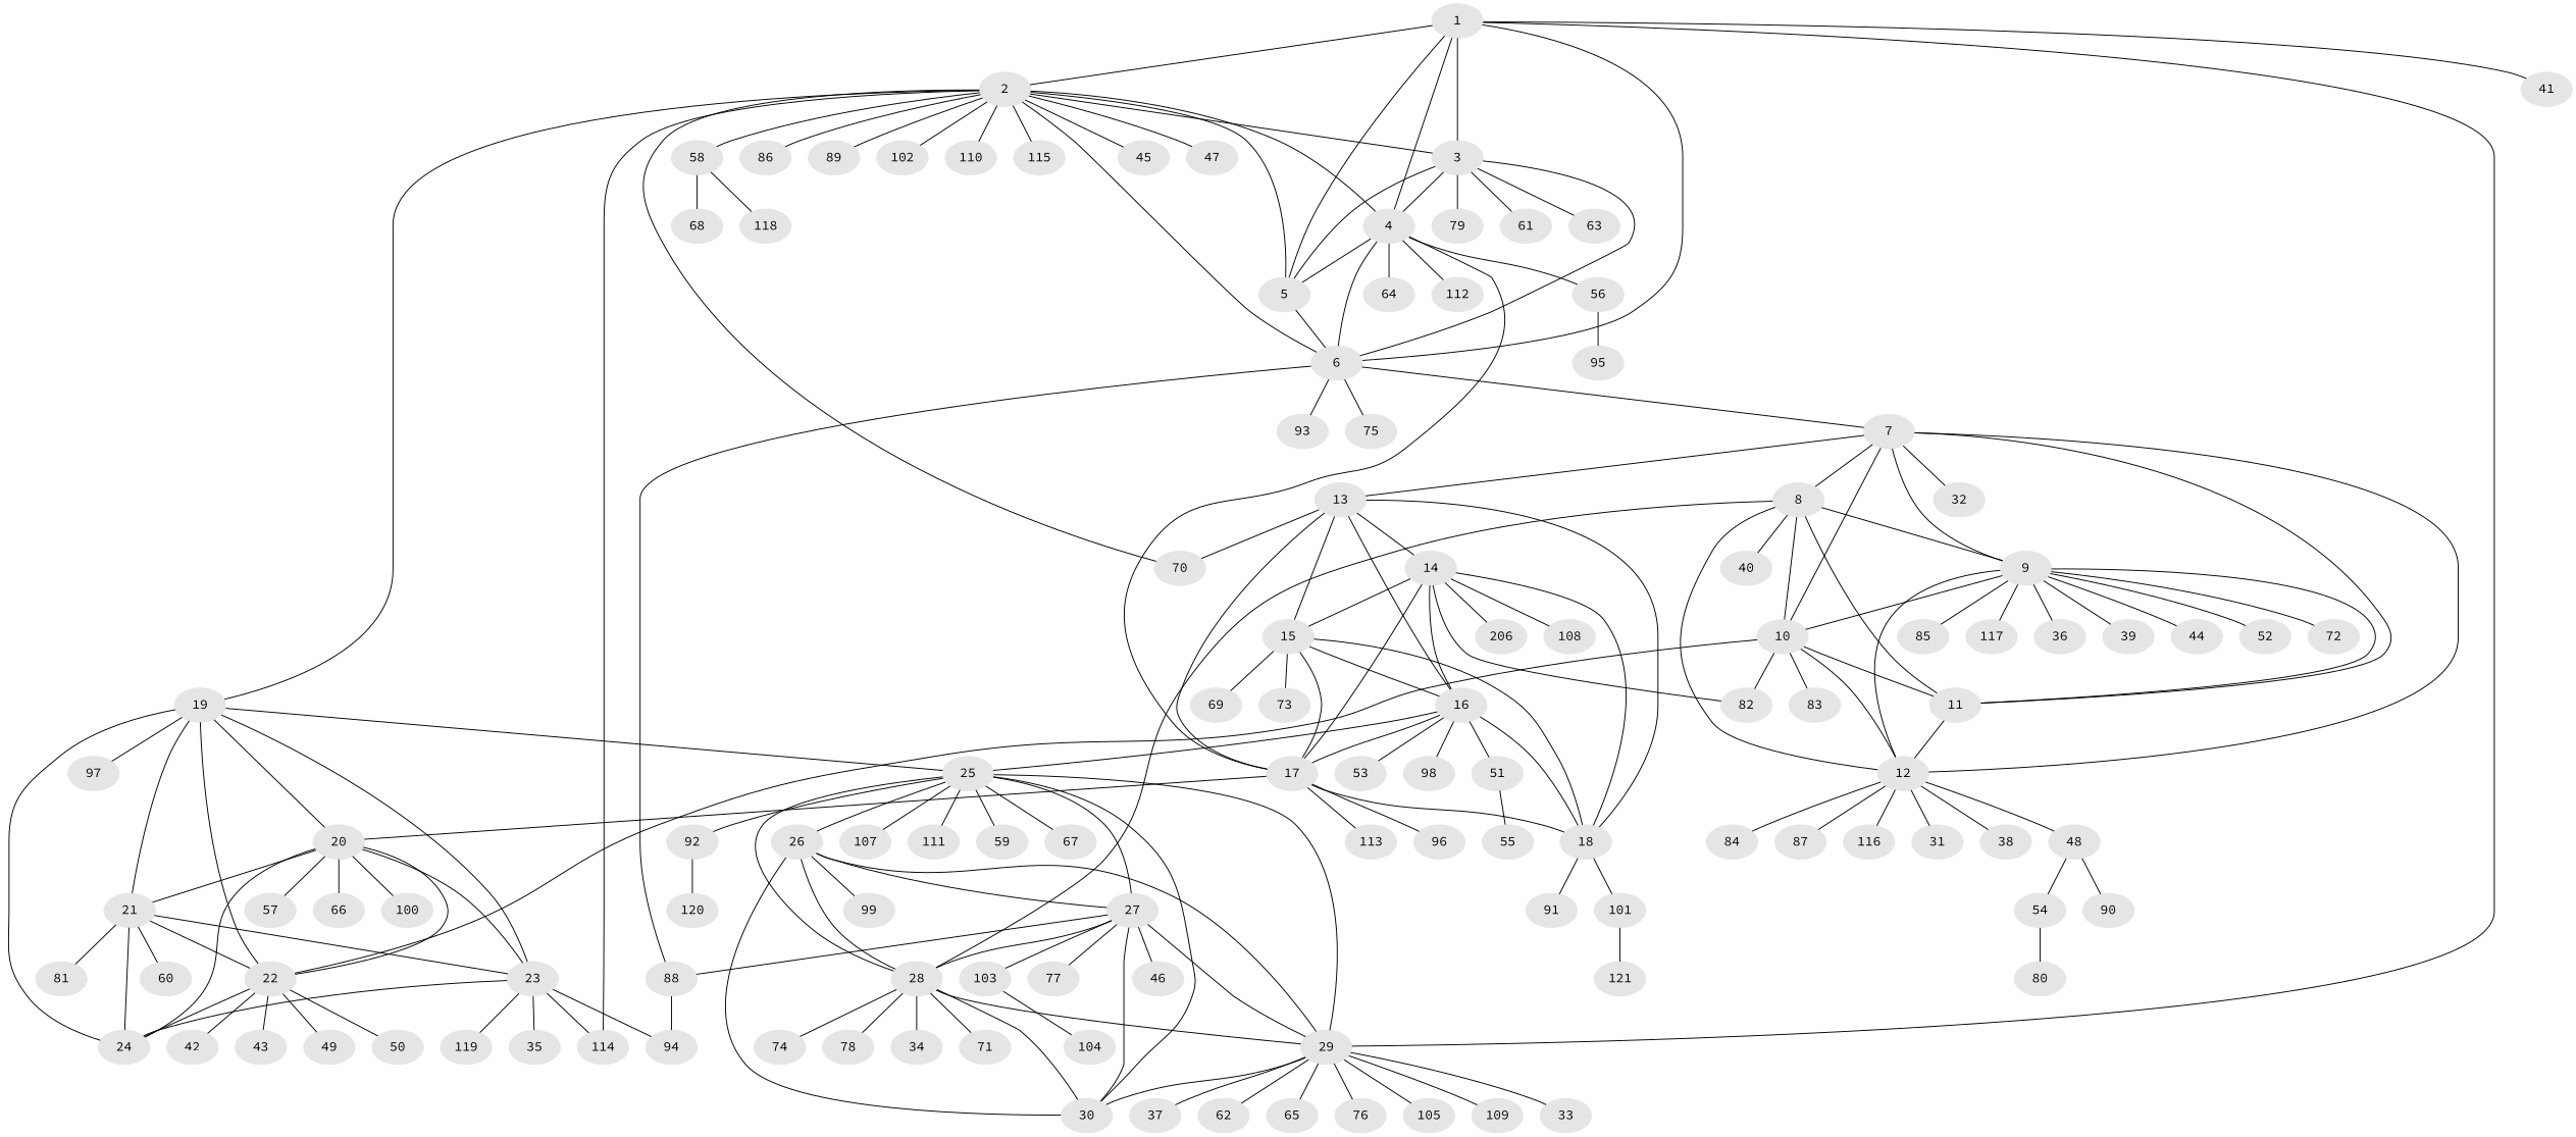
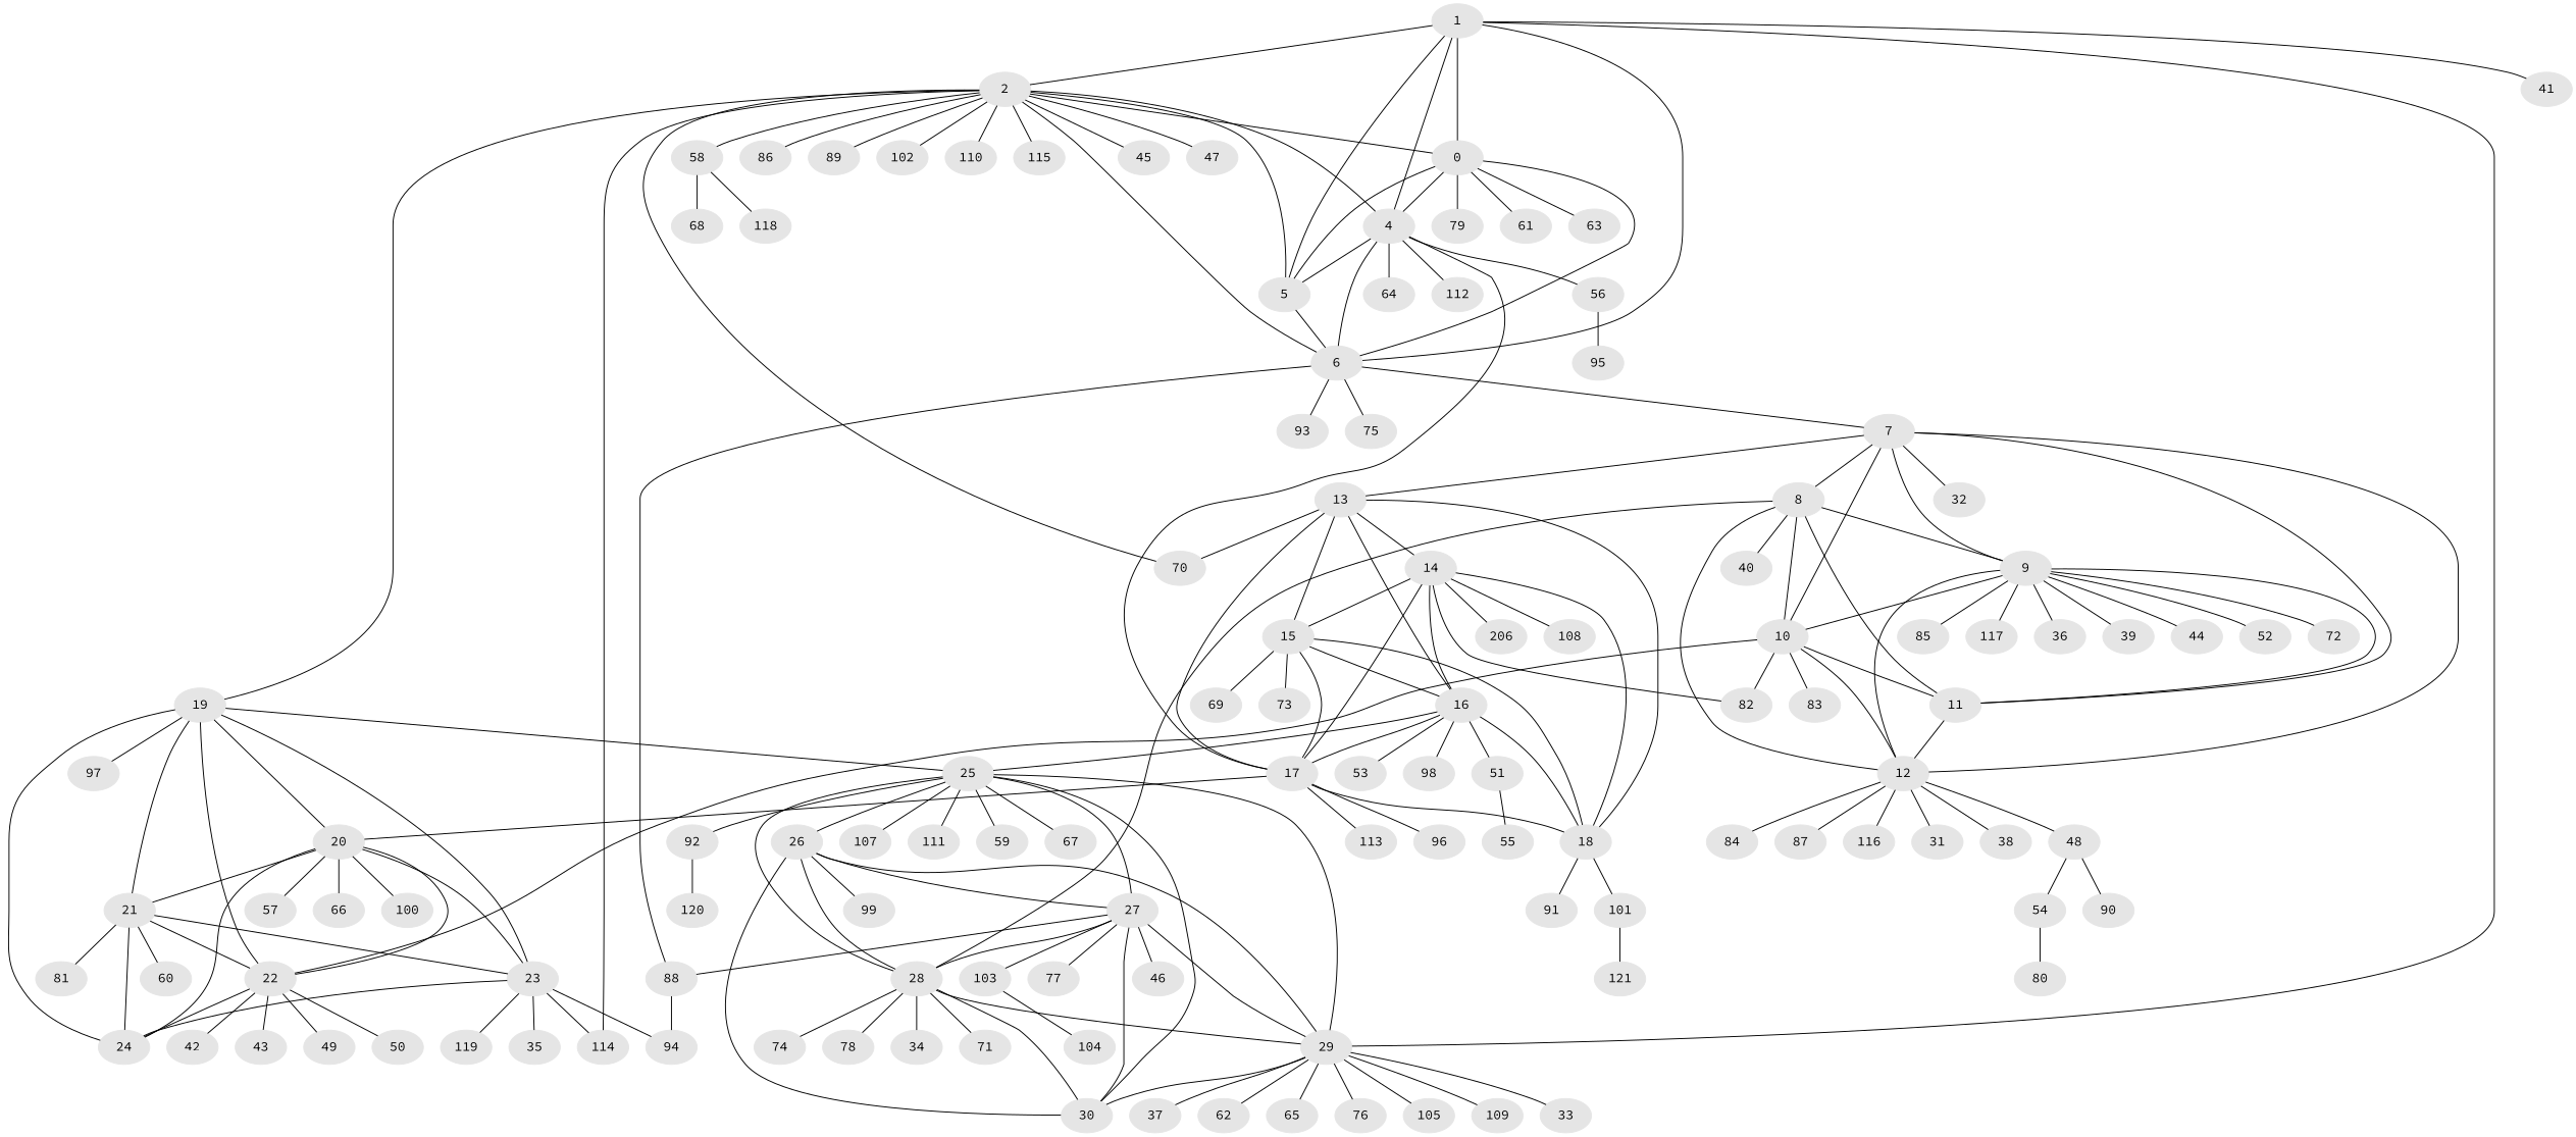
  graph {
    fontname="Source Code Pro"
    node [color=gray90 fontname="Source Code Pro" style=filled]
    edge [fontname="Source Code Pro"]
    1
    2
-   3
+   3 [label=0]
    4
    5
    6
    29
    41
    19
    45
    47
    58
    70
    86
    89
    102
    110
    114
    115
    61
    63
    79
    17
    56
    64
    112
    7
    75
    88
    93
    30
    33
    37
    62
    65
    76
    105
    109
    22
    25
    20
    21
    23
    24
    97
    68
    118
    18
    96
    113
    95
    8
    9
    10
    11
    12
    13
    32
    94
    28
    40
    36
    39
    44
    52
    72
    85
    117
    82
    83
    31
    38
    48
    84
    87
    116
    14
    15
    16
    34
    71
    74
    78
    42
    43
    49
    50
    54
    90
    n90 [label=206]
    108
    69
    73
    51
    53
    98
    91
    101
    26
    27
    59
    67
    92
    107
    111
    55
    57
    66
    100
    121
    60
    81
    35
    119
    99
    46
    77
    103
    120
    104
    80
    1 -- 2
    1 -- 3
    1 -- 4
    1 -- 5
    1 -- 6
    1 -- 29
    1 -- 41
    2 -- 3
    2 -- 4
    2 -- 5
    2 -- 6
    2 -- 19
    2 -- 45
    2 -- 47
    2 -- 58
    2 -- 70
    2 -- 86
    2 -- 89
    2 -- 102
    2 -- 110
    2 -- 114
    2 -- 115
    3 -- 4
    3 -- 5
    3 -- 6
    3 -- 61
    3 -- 63
    3 -- 79
    4 -- 5
    4 -- 6
    4 -- 17
    4 -- 56
    4 -- 64
    4 -- 112
    5 -- 6
    6 -- 7
    6 -- 75
    6 -- 88
    6 -- 93
    29 -- 30
    29 -- 33
    29 -- 37
    29 -- 62
    29 -- 65
    29 -- 76
    29 -- 105
    29 -- 109
    19 -- 22
    19 -- 25
    19 -- 20
    19 -- 21
    19 -- 23
    19 -- 24
    19 -- 97
    58 -- 68
    58 -- 118
    17 -- 20
    17 -- 18
    17 -- 96
    17 -- 113
    56 -- 95
    7 -- 8
    7 -- 9
    7 -- 10
    7 -- 11
    7 -- 12
    7 -- 13
    7 -- 32
    88 -- 94
    22 -- 24
    22 -- 42
    22 -- 43
    22 -- 49
    22 -- 50
    25 -- 29
    25 -- 30
    25 -- 28
    25 -- 26
    25 -- 27
    25 -- 59
    25 -- 67
    25 -- 92
    25 -- 107
    25 -- 111
    20 -- 22
    20 -- 21
    20 -- 23
    20 -- 24
    20 -- 57
    20 -- 66
    20 -- 100
    21 -- 22
    21 -- 23
    21 -- 24
    21 -- 60
    21 -- 81
    23 -- 114
    23 -- 24
    23 -- 94
    23 -- 35
    23 -- 119
    18 -- 91
    18 -- 101
    8 -- 9
    8 -- 10
    8 -- 11
    8 -- 12
    8 -- 28
    8 -- 40
    9 -- 10
    9 -- 11
    9 -- 12
    9 -- 36
    9 -- 39
    9 -- 44
    9 -- 52
    9 -- 72
    9 -- 85
    9 -- 117
    10 -- 22
    10 -- 11
    10 -- 12
    10 -- 82
    10 -- 83
    11 -- 12
    12 -- 31
    12 -- 38
    12 -- 48
    12 -- 84
    12 -- 87
    12 -- 116
    13 -- 70
    13 -- 17
    13 -- 18
    13 -- 14
    13 -- 15
    13 -- 16
    28 -- 29
    28 -- 30
    28 -- 34
    28 -- 71
    28 -- 74
    28 -- 78
    48 -- 54
    48 -- 90
    14 -- 17
    14 -- 18
    14 -- 82
    14 -- 15
    14 -- 16
    14 -- n90
    14 -- 108
    15 -- 17
    15 -- 18
    15 -- 16
    15 -- 69
    15 -- 73
    16 -- 17
    16 -- 25
    16 -- 18
    16 -- 51
    16 -- 53
    16 -- 98
    54 -- 80
    51 -- 55
    101 -- 121
    26 -- 29
    26 -- 30
    26 -- 28
    26 -- 27
    26 -- 99
    27 -- 29
    27 -- 88
    27 -- 30
    27 -- 28
    27 -- 46
    27 -- 77
    27 -- 103
    92 -- 120
    103 -- 104
  }
